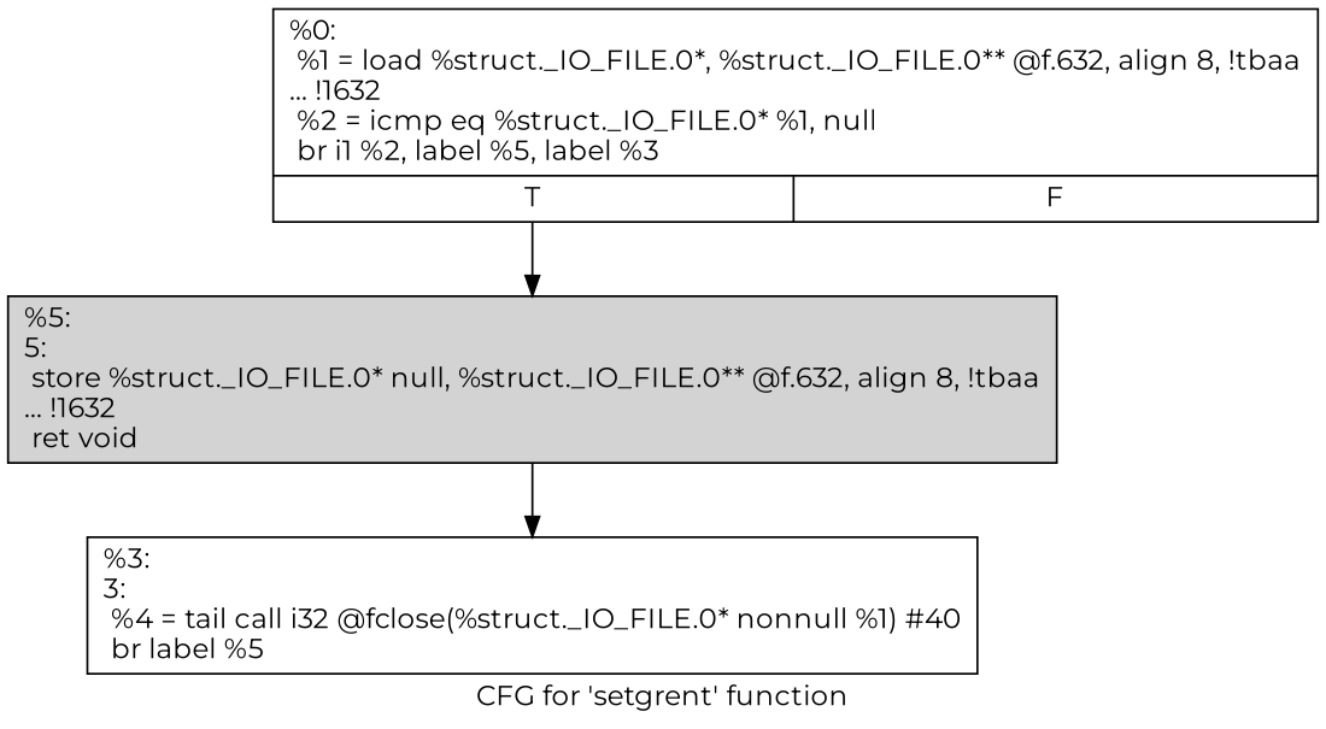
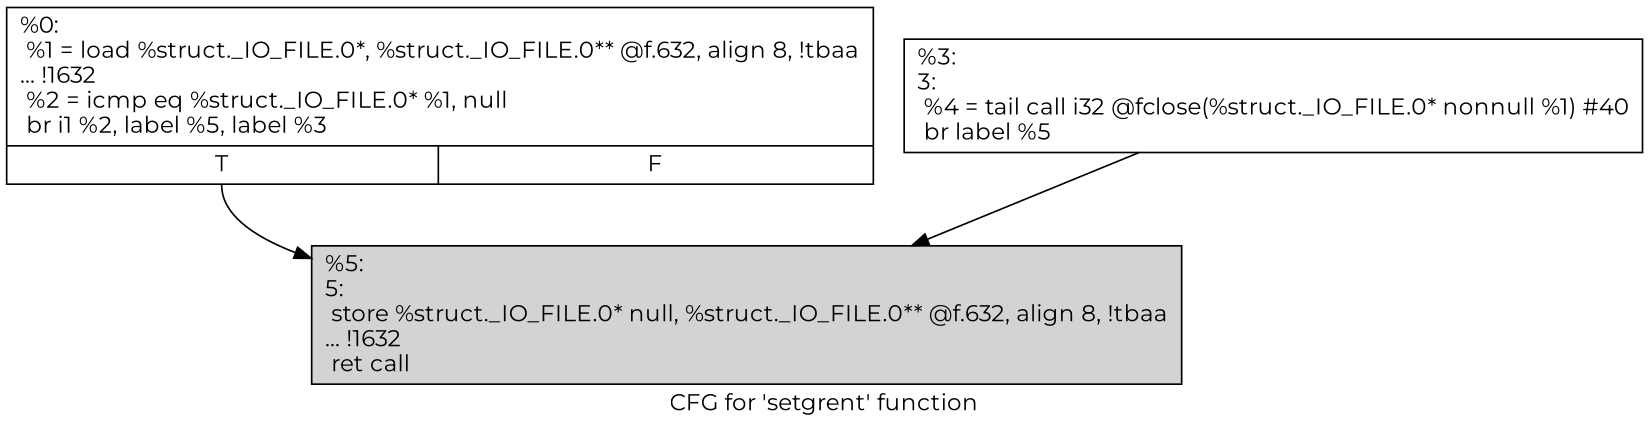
  digraph {
    fontname=Montserrat
    label="CFG for 'setgrent' function"
    node [fillcolor=white fontname=Montserrat shape=record style=filled]
    edge [fontname=Montserrat]
    n1 [label="{%0:\l  %1 = load %struct._IO_FILE.0*, %struct._IO_FILE.0** @f.632, align 8, !tbaa\l... !1632\l  %2 = icmp eq %struct._IO_FILE.0* %1, null\l  br i1 %2, label %5, label %3\l|{<s0>T|<s1>F}}"]
-   n2 [fillcolor=lightgrey label="{%5:\l5:                                                \l  store %struct._IO_FILE.0* null, %struct._IO_FILE.0** @f.632, align 8, !tbaa\l... !1632\l  ret void\l}"]
+   n2 [fillcolor=lightgrey label="{%5:\l5:                                                \l  store %struct._IO_FILE.0* null, %struct._IO_FILE.0** @f.632, align 8, !tbaa\l... !1632\l  ret call\l}"]
    n3 [label="{%3:\l3:                                                \l  %4 = tail call i32 @fclose(%struct._IO_FILE.0* nonnull %1) #40\l  br label %5\l}"]
    n1 -> n2 [tailport=s0]
-   n2 -> n3
+   n3 -> n2
  }
